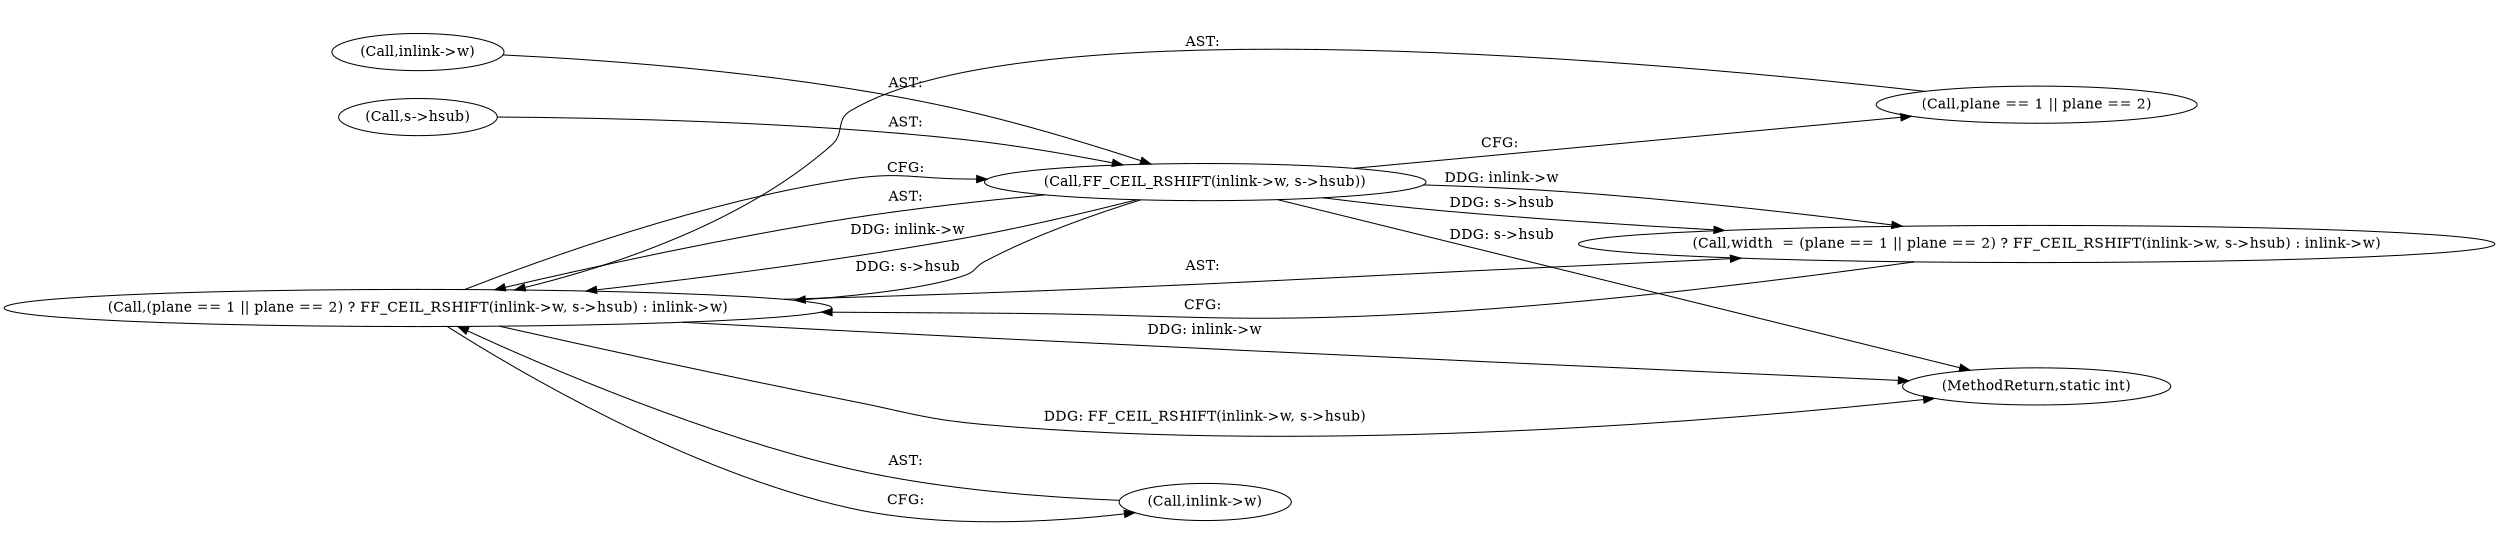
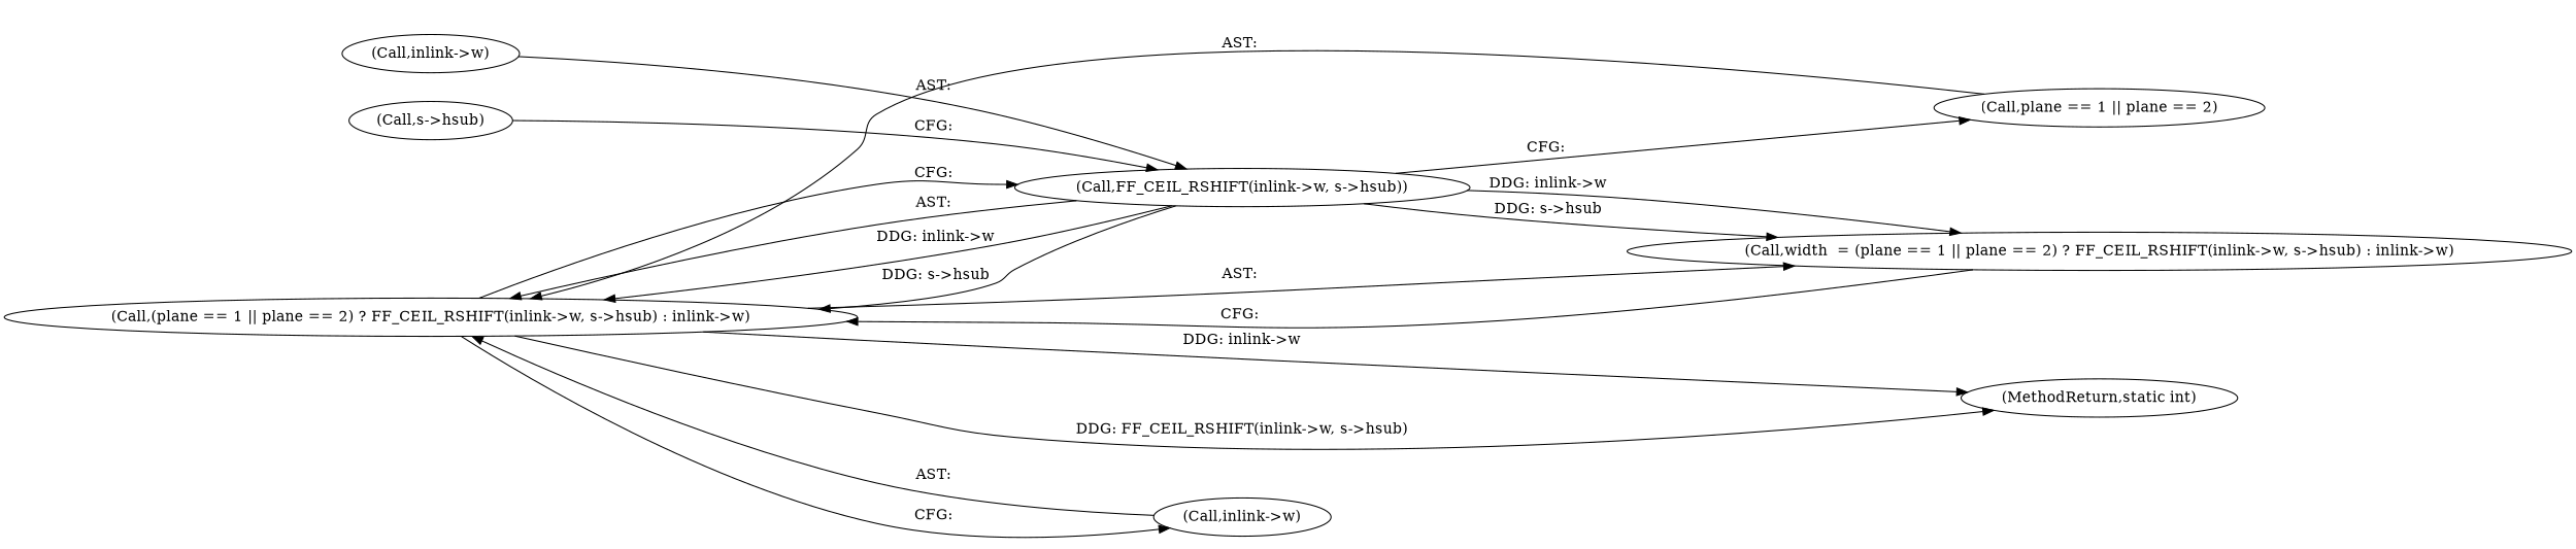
  digraph {
    fontname="DejaVu Serif"
    rankdir=LR
    node [fontname="DejaVu Serif"]
    edge [fontname="DejaVu Serif"]
    n1 [label="(Call,(plane == 1 || plane == 2) ? FF_CEIL_RSHIFT(inlink->w, s->hsub) : inlink->w)"]
    n2 [label="(Call,FF_CEIL_RSHIFT(inlink->w, s->hsub))"]
    n3 [label="(Call,width  = (plane == 1 || plane == 2) ? FF_CEIL_RSHIFT(inlink->w, s->hsub) : inlink->w)"]
    n4 [label="(MethodReturn,static int)"]
    n5 [label="(Call,inlink->w)"]
    n6 [label="(Call,plane == 1 || plane == 2)"]
    n7 [label="(Call,s->hsub)"]
    n8 [label="(Call,inlink->w)"]
    n1 -> n2 [label="CFG: "]
    n1 -> n3 [label="AST: "]
    n1 -> n4 [label="DDG: FF_CEIL_RSHIFT(inlink->w, s->hsub)"]
    n1 -> n4 [label="DDG: inlink->w"]
    n1 -> n5 [label="CFG: "]
    n2 -> n1 [label="AST: "]
    n2 -> n1 [label="DDG: inlink->w"]
    n2 -> n1 [label="DDG: s->hsub"]
    n2 -> n3 [label="DDG: inlink->w"]
    n2 -> n3 [label="DDG: s->hsub"]
-   n2 -> n4 [label="DDG: s->hsub"]
    n2 -> n6 [label="CFG: "]
    n3 -> n1 [label="CFG: "]
    n5 -> n1 [label="AST: "]
    n6 -> n1 [label="AST: "]
-   n7 -> n2 [label="AST: "]
+   n7 -> n2 [label="CFG: "]
    n8 -> n2 [label="AST: "]
  }
